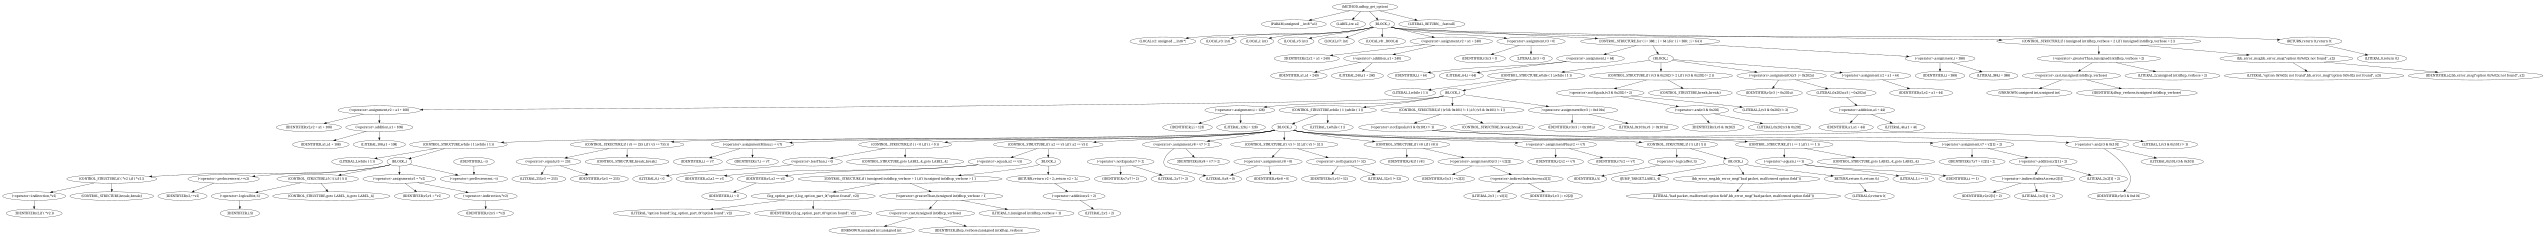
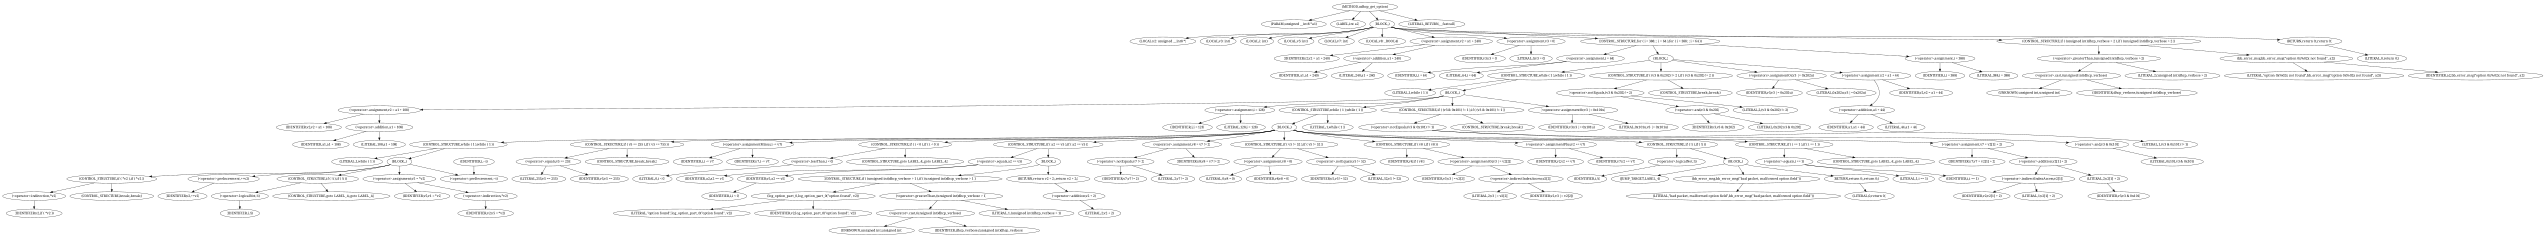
  digraph {
    fontname="Noto Serif"
    node [fontname="Noto Serif"]
    edge [fontname="Noto Serif"]
    n1 [label="(METHOD,udhcp_get_option)"]
    n2 [label="(PARAM,unsigned __int8 *a1)"]
    n3 [label="(LABEL,int a2)"]
    n4 [label="(BLOCK,,)"]
    n5 [label="(LITERAL_RETURN,__fastcall)"]
    n6 [label="(LOCAL,v2: unsigned __int8 *)"]
    n7 [label="(LOCAL,v3: int)"]
    n8 [label="(LOCAL,i: int)"]
    n9 [label="(LOCAL,v5: int)"]
    n10 [label="(LOCAL,v7: int)"]
    n11 [label="(LOCAL,v8: _BOOL4)"]
    n12 [label="(<operator>.assignment,v2 = a1 + 240)"]
    n13 [label="(<operator>.assignment,v3 = 0)"]
    n14 [label="(CONTROL_STRUCTURE,for ( i = 388; ; i = 64 ),for ( i = 388; ; i = 64 ))"]
    n15 [label="(CONTROL_STRUCTURE,if ( (unsigned int)dhcp_verbose > 2 ),if ( (unsigned int)dhcp_verbose > 2 ))"]
    n16 [label="(RETURN,return 0;,return 0;)"]
    n17 [label="(IDENTIFIER,v2,v2 = a1 + 240)"]
    n18 [label="(<operator>.addition,a1 + 240)"]
    n19 [label="(IDENTIFIER,v3,v3 = 0)"]
    n20 [label="(LITERAL,0,v3 = 0)"]
    n21 [label="(<operator>.assignment,i = 388)"]
    n22 [label="(<operator>.assignment,i = 64)"]
    n23 [label="(BLOCK,,)"]
    n24 [label="(<operator>.greaterThan,(unsigned int)dhcp_verbose > 2)"]
    n25 [label="(bb_error_msg,bb_error_msg(\"option 0x%02x not found\", a2))"]
    n26 [label="(LITERAL,0,return 0;)"]
    n27 [label="(IDENTIFIER,a1,a1 + 240)"]
    n28 [label="(LITERAL,240,a1 + 240)"]
    n29 [label="(IDENTIFIER,i,i = 388)"]
    n30 [label="(LITERAL,388,i = 388)"]
    n31 [label="(IDENTIFIER,i,i = 64)"]
    n32 [label="(LITERAL,64,i = 64)"]
    n33 [label="(CONTROL_STRUCTURE,while ( 1 ),while ( 1 ))"]
    n34 [label="(CONTROL_STRUCTURE,if ( (v3 & 0x202) != 2 ),if ( (v3 & 0x202) != 2 ))"]
    n35 [label="(<operators>.assignmentOr,v3 |= 0x202u)"]
    n36 [label="(<operator>.assignment,v2 = a1 + 44)"]
    n37 [label="(LITERAL,1,while ( 1 ))"]
    n38 [label="(BLOCK,,)"]
    n39 [label="(<operator>.notEquals,(v3 & 0x202) != 2)"]
    n40 [label="(CONTROL_STRUCTURE,break;,break;)"]
    n41 [label="(IDENTIFIER,v3,v3 |= 0x202u)"]
    n42 [label="(LITERAL,0x202u,v3 |= 0x202u)"]
    n43 [label="(IDENTIFIER,v2,v2 = a1 + 44)"]
    n44 [label="(<operator>.addition,a1 + 44)"]
    n45 [label="(CONTROL_STRUCTURE,while ( 1 ),while ( 1 ))"]
    n46 [label="(CONTROL_STRUCTURE,if ( (v3 & 0x101) != 1 ),if ( (v3 & 0x101) != 1 ))"]
    n47 [label="(<operators>.assignmentOr,v3 |= 0x101u)"]
    n48 [label="(<operator>.assignment,v2 = a1 + 108)"]
    n49 [label="(<operator>.assignment,i = 128)"]
    n50 [label="(LITERAL,1,while ( 1 ))"]
    n51 [label="(BLOCK,,)"]
    n52 [label="(<operator>.notEquals,(v3 & 0x101) != 1)"]
    n53 [label="(CONTROL_STRUCTURE,break;,break;)"]
    n54 [label="(IDENTIFIER,v3,v3 |= 0x101u)"]
    n55 [label="(LITERAL,0x101u,v3 |= 0x101u)"]
    n56 [label="(IDENTIFIER,v2,v2 = a1 + 108)"]
    n57 [label="(<operator>.addition,a1 + 108)"]
    n58 [label="(IDENTIFIER,i,i = 128)"]
    n59 [label="(LITERAL,128,i = 128)"]
    n60 [label="(CONTROL_STRUCTURE,while ( 1 ),while ( 1 ))"]
    n61 [label="(CONTROL_STRUCTURE,if ( v5 == 255 ),if ( v5 == 755 ))"]
    n62 [label="(CONTROL_STRUCTURE,if ( i == 1 ),if ( i == 1 ))"]
    n63 [label="(<operator>.assignment,v7 = v2[1] + 2)"]
    n64 [label="(<operator>.assignmentMinus,i -= v7)"]
    n65 [label="(CONTROL_STRUCTURE,if ( i < 0 ),if ( i < 0 ))"]
    n66 [label="(CONTROL_STRUCTURE,if ( a2 == v5 ),if ( a2 == v5 ))"]
    n67 [label="(<operator>.assignment,v8 = v7 != 2)"]
    n68 [label="(CONTROL_STRUCTURE,if ( v5 != 52 ),if ( v5 != 52 ))"]
    n69 [label="(CONTROL_STRUCTURE,if ( v8 ),if ( v8 ))"]
    n70 [label="(<operator>.assignmentPlus,v2 += v7)"]
    n71 [label="(CONTROL_STRUCTURE,if ( !i ),if ( !i ))"]
    n72 [label="(LITERAL,1,while ( 1 ))"]
    n73 [label="(BLOCK,,)"]
    n74 [label="(<operator>.equals,v5 == 255)"]
    n75 [label="(CONTROL_STRUCTURE,break;,break;)"]
    n76 [label="(<operator>.equals,i == 1)"]
    n77 [label="(CONTROL_STRUCTURE,goto LABEL_4;,goto LABEL_4;)"]
    n78 [label="(IDENTIFIER,v7,v7 = v2[1] + 2)"]
    n79 [label="(<operator>.addition,v2[1] + 2)"]
    n80 [label="(IDENTIFIER,i,i -= v7)"]
    n81 [label="(IDENTIFIER,v7,i -= v7)"]
    n82 [label="(<operator>.lessThan,i < 0)"]
    n83 [label="(CONTROL_STRUCTURE,goto LABEL_4;,goto LABEL_4;)"]
    n84 [label="(<operator>.equals,a2 == v5)"]
    n85 [label="(BLOCK,,)"]
    n86 [label="(IDENTIFIER,v8,v8 = v7 != 2)"]
    n87 [label="(<operator>.notEquals,v7 != 2)"]
    n88 [label="(<operator>.notEquals,v5 != 52)"]
    n89 [label="(<operator>.assignment,v8 = 0)"]
    n90 [label="(IDENTIFIER,v8,if ( v8 ))"]
    n91 [label="(<operators>.assignmentOr,v3 |= v2[2])"]
    n92 [label="(IDENTIFIER,v2,v2 += v7)"]
    n93 [label="(IDENTIFIER,v7,v2 += v7)"]
    n94 [label="(<operator>.logicalNot,!i)"]
    n95 [label="(BLOCK,,)"]
    n96 [label="(<operator>.assignment,v5 = *v2)"]
    n97 [label="(CONTROL_STRUCTURE,if ( *v2 ),if ( *v2 ))"]
    n98 [label="(<operator>.preDecrement,--i)"]
    n99 [label="(<operator>.preIncrement,++v2)"]
    n100 [label="(CONTROL_STRUCTURE,if ( !i ),if ( !i ))"]
    n101 [label="(IDENTIFIER,v5,v1 = *v2)"]
    n102 [label="(<operator>.indirection,*v2)"]
    n103 [label="(<operator>.indirection,*v2)"]
    n104 [label="(CONTROL_STRUCTURE,break;,break;)"]
    n105 [label="(IDENTIFIER,v2,++v2)"]
    n106 [label="(<operator>.logicalNot,!i)"]
    n107 [label="(CONTROL_STRUCTURE,goto LABEL_4;,goto LABEL_4;)"]
    n108 [label="(IDENTIFIER,v2,v5 = *v2)"]
    n109 [label="(IDENTIFIER,v2,if ( *v2 ))"]
    n110 [label="(IDENTIFIER,i,--i)"]
    n111 [label="(IDENTIFIER,i,!i)"]
    n112 [label="(IDENTIFIER,v5,v5 == 255)"]
    n113 [label="(LITERAL,255,v5 == 255)"]
    n114 [label="(IDENTIFIER,i,i == 1)"]
    n115 [label="(LITERAL,1,i == 1)"]
    n116 [label="(<operator>.indirectIndexAccess,v2[1])"]
    n117 [label="(LITERAL,2,v2[1] + 2)"]
    n118 [label="(IDENTIFIER,v2,v2[1] + 2)"]
    n119 [label="(LITERAL,1,v2[1] + 2)"]
    n120 [label="(LITERAL,0,i < 0)"]
    n121 [label="(IDENTIFIER,i,i < 0)"]
    n122 [label="(IDENTIFIER,a2,a2 == v5)"]
    n123 [label="(IDENTIFIER,v5,a2 == v5)"]
    n124 [label="(CONTROL_STRUCTURE,if ( (unsigned int)dhcp_verbose > 1 ),if ( (unsigned int)dhcp_verbose > 1 ))"]
    n125 [label="(RETURN,return v2 + 2;,return v2 + 2;)"]
    n126 [label="(<operator>.greaterThan,(unsigned int)dhcp_verbose > 1)"]
    n127 [label="(log_option_part_0,log_option_part_0(\"option found\", v2))"]
    n128 [label="(<operator>.addition,v2 + 2)"]
    n129 [label="(<operator>.cast,(unsigned int)dhcp_verbose)"]
    n130 [label="(LITERAL,1,(unsigned int)dhcp_verbose > 1)"]
    n131 [label="(LITERAL,\"option found\",log_option_part_0(\"option found\", v2))"]
    n132 [label="(IDENTIFIER,v2,log_option_part_0(\"option found\", v2))"]
    n133 [label="(UNKNOWN,unsigned int,unsigned int)"]
    n134 [label="(IDENTIFIER,dhcp_verbose,(unsigned int)dhcp_verbose)"]
    n135 [label="(LITERAL,2,v2 + 2)"]
    n136 [label="(IDENTIFIER,v7,v7 != 2)"]
    n137 [label="(LITERAL,2,v7 != 2)"]
    n138 [label="(IDENTIFIER,v5,v5 != 52)"]
    n139 [label="(LITERAL,52,v5 != 52)"]
    n140 [label="(IDENTIFIER,v8,v8 = 0)"]
    n141 [label="(LITERAL,0,v8 = 0)"]
    n142 [label="(IDENTIFIER,v3,v3 |= v2[2])"]
    n143 [label="(<operator>.indirectIndexAccess,v2[2])"]
    n144 [label="(IDENTIFIER,v2,v3 |= v2[2])"]
    n145 [label="(LITERAL,2,v3 |= v2[2])"]
    n146 [label="(IDENTIFIER,i,!i)"]
    n147 [label="(JUMP_TARGET,LABEL_4)"]
    n148 [label="(bb_error_msg,bb_error_msg(\"bad packet, malformed option field\"))"]
    n149 [label="(RETURN,return 0;,return 0;)"]
    n150 [label="(LITERAL,\"bad packet, malformed option field\",bb_error_msg(\"bad packet, malformed option field\"))"]
    n151 [label="(LITERAL,0,return 0;)"]
    n152 [label="(<operator>.and,v3 & 0x101)"]
    n153 [label="(LITERAL,1,(v3 & 0x101) != 1)"]
    n154 [label="(IDENTIFIER,v3,v3 & 0x101)"]
    n155 [label="(LITERAL,0x101,v3 & 0x101)"]
    n156 [label="(IDENTIFIER,a1,a1 + 108)"]
    n157 [label="(LITERAL,108,a1 + 108)"]
    n158 [label="(<operator>.and,v3 & 0x202)"]
    n159 [label="(LITERAL,2,(v3 & 0x202) != 2)"]
    n160 [label="(IDENTIFIER,v3,v3 & 0x202)"]
    n161 [label="(LITERAL,0x202,v3 & 0x202)"]
    n162 [label="(IDENTIFIER,a1,a1 + 44)"]
    n163 [label="(LITERAL,44,a1 + 44)"]
    n164 [label="(<operator>.cast,(unsigned int)dhcp_verbose)"]
    n165 [label="(LITERAL,2,(unsigned int)dhcp_verbose > 2)"]
    n166 [label="(LITERAL,\"option 0x%02x not found\",bb_error_msg(\"option 0x%02x not found\", a2))"]
    n167 [label="(IDENTIFIER,a2,bb_error_msg(\"option 0x%02x not found\", a2))"]
    n168 [label="(UNKNOWN,unsigned int,unsigned int)"]
    n169 [label="(IDENTIFIER,dhcp_verbose,(unsigned int)dhcp_verbose)"]
    n1 -> n2
    n1 -> n3
    n1 -> n4
    n1 -> n5
    n4 -> n6
    n4 -> n7
    n4 -> n8
    n4 -> n9
    n4 -> n10
    n4 -> n11
    n4 -> n12
    n4 -> n13
    n4 -> n14
    n4 -> n15
    n4 -> n16
    n12 -> n17
    n12 -> n18
    n13 -> n19
    n13 -> n20
    n14 -> n21
    n14 -> n22
    n14 -> n23
    n15 -> n24
    n15 -> n25
    n16 -> n26
    n18 -> n27
    n18 -> n28
    n21 -> n29
    n21 -> n30
    n22 -> n31
    n22 -> n32
    n23 -> n33
    n23 -> n34
    n23 -> n35
    n23 -> n36
    n24 -> n164
    n24 -> n165
    n25 -> n166
    n25 -> n167
    n33 -> n37
    n33 -> n38
    n34 -> n39
    n34 -> n40
    n35 -> n41
    n35 -> n42
    n36 -> n43
-   n42 -> n44
+   n36 -> n44
    n38 -> n45
    n38 -> n46
    n38 -> n47
    n38 -> n48
    n38 -> n49
    n39 -> n158
    n39 -> n159
    n44 -> n162
    n44 -> n163
    n45 -> n50
    n45 -> n51
    n46 -> n52
    n46 -> n53
    n47 -> n54
    n47 -> n55
    n48 -> n56
    n48 -> n57
    n49 -> n58
    n49 -> n59
    n51 -> n60
    n51 -> n61
    n51 -> n62
    n51 -> n63
    n51 -> n64
    n51 -> n65
    n51 -> n66
    n51 -> n67
    n51 -> n68
    n51 -> n69
    n51 -> n70
    n51 -> n71
    n52 -> n152
    n52 -> n153
    n57 -> n156
    n57 -> n157
    n60 -> n72
    n60 -> n73
    n61 -> n74
    n61 -> n75
    n62 -> n76
    n62 -> n77
    n63 -> n78
    n63 -> n79
    n64 -> n80
    n64 -> n81
    n65 -> n82
    n65 -> n83
    n66 -> n84
    n66 -> n85
    n67 -> n86
-   n67 -> n141
+   n67 -> n87
    n68 -> n88
    n68 -> n89
    n69 -> n90
    n69 -> n91
    n70 -> n92
    n70 -> n93
    n71 -> n94
    n71 -> n95
    n73 -> n96
    n73 -> n97
    n73 -> n98
    n73 -> n99
    n73 -> n100
    n74 -> n112
    n74 -> n113
    n76 -> n114
    n76 -> n115
    n79 -> n116
    n79 -> n117
    n82 -> n120
    n84 -> n122
    n84 -> n123
    n85 -> n124
    n85 -> n125
    n87 -> n136
    n87 -> n137
    n88 -> n138
    n88 -> n139
    n89 -> n140
    n89 -> n141
    n91 -> n142
    n91 -> n143
    n94 -> n146
    n95 -> n147
    n95 -> n148
    n95 -> n149
    n96 -> n101
    n96 -> n102
    n97 -> n103
    n97 -> n104
    n99 -> n105
    n100 -> n106
    n100 -> n107
    n102 -> n108
    n103 -> n109
    n106 -> n111
    n110 -> n98
    n116 -> n118
    n116 -> n119
    n123 -> n121
    n124 -> n126
    n124 -> n127
    n125 -> n128
    n126 -> n129
    n126 -> n130
    n127 -> n131
    n127 -> n132
    n128 -> n135
    n129 -> n133
    n129 -> n134
    n143 -> n144
    n143 -> n145
    n148 -> n150
    n149 -> n151
-   n152 -> n154
+   n117 -> n154
    n152 -> n155
    n158 -> n160
    n158 -> n161
    n164 -> n168
    n164 -> n169
  }
